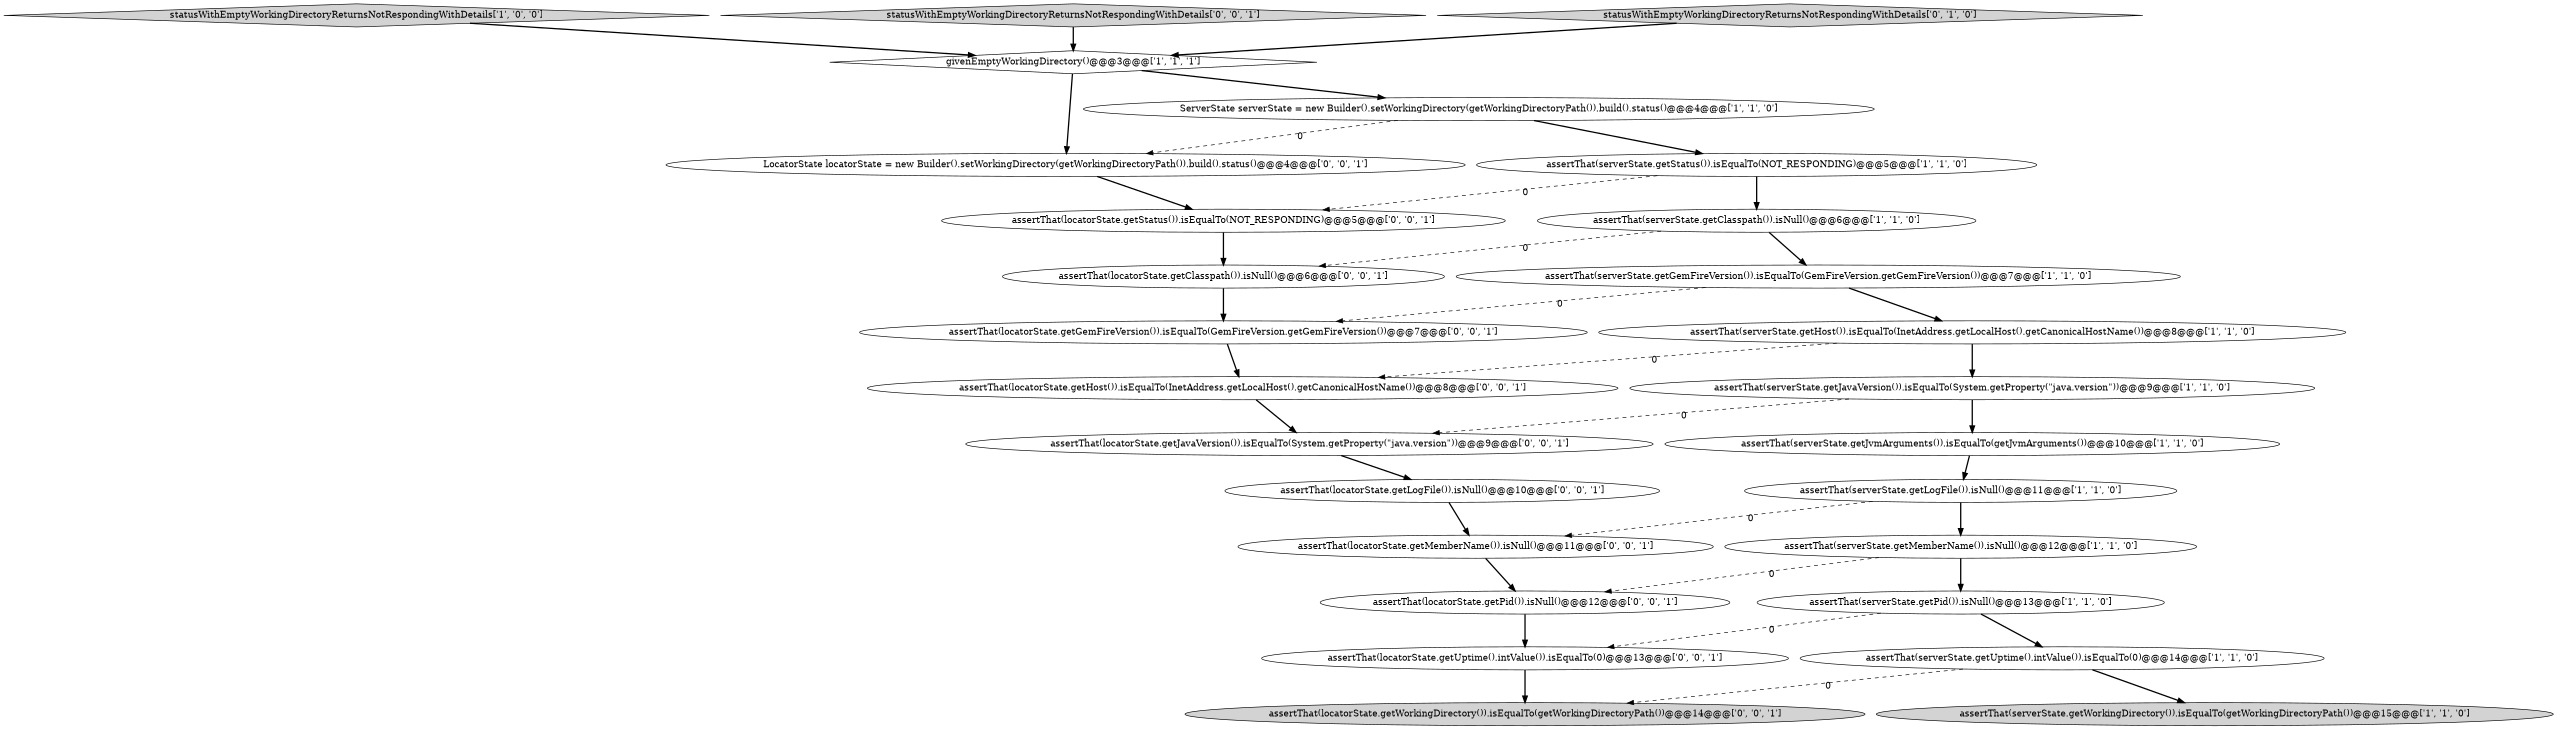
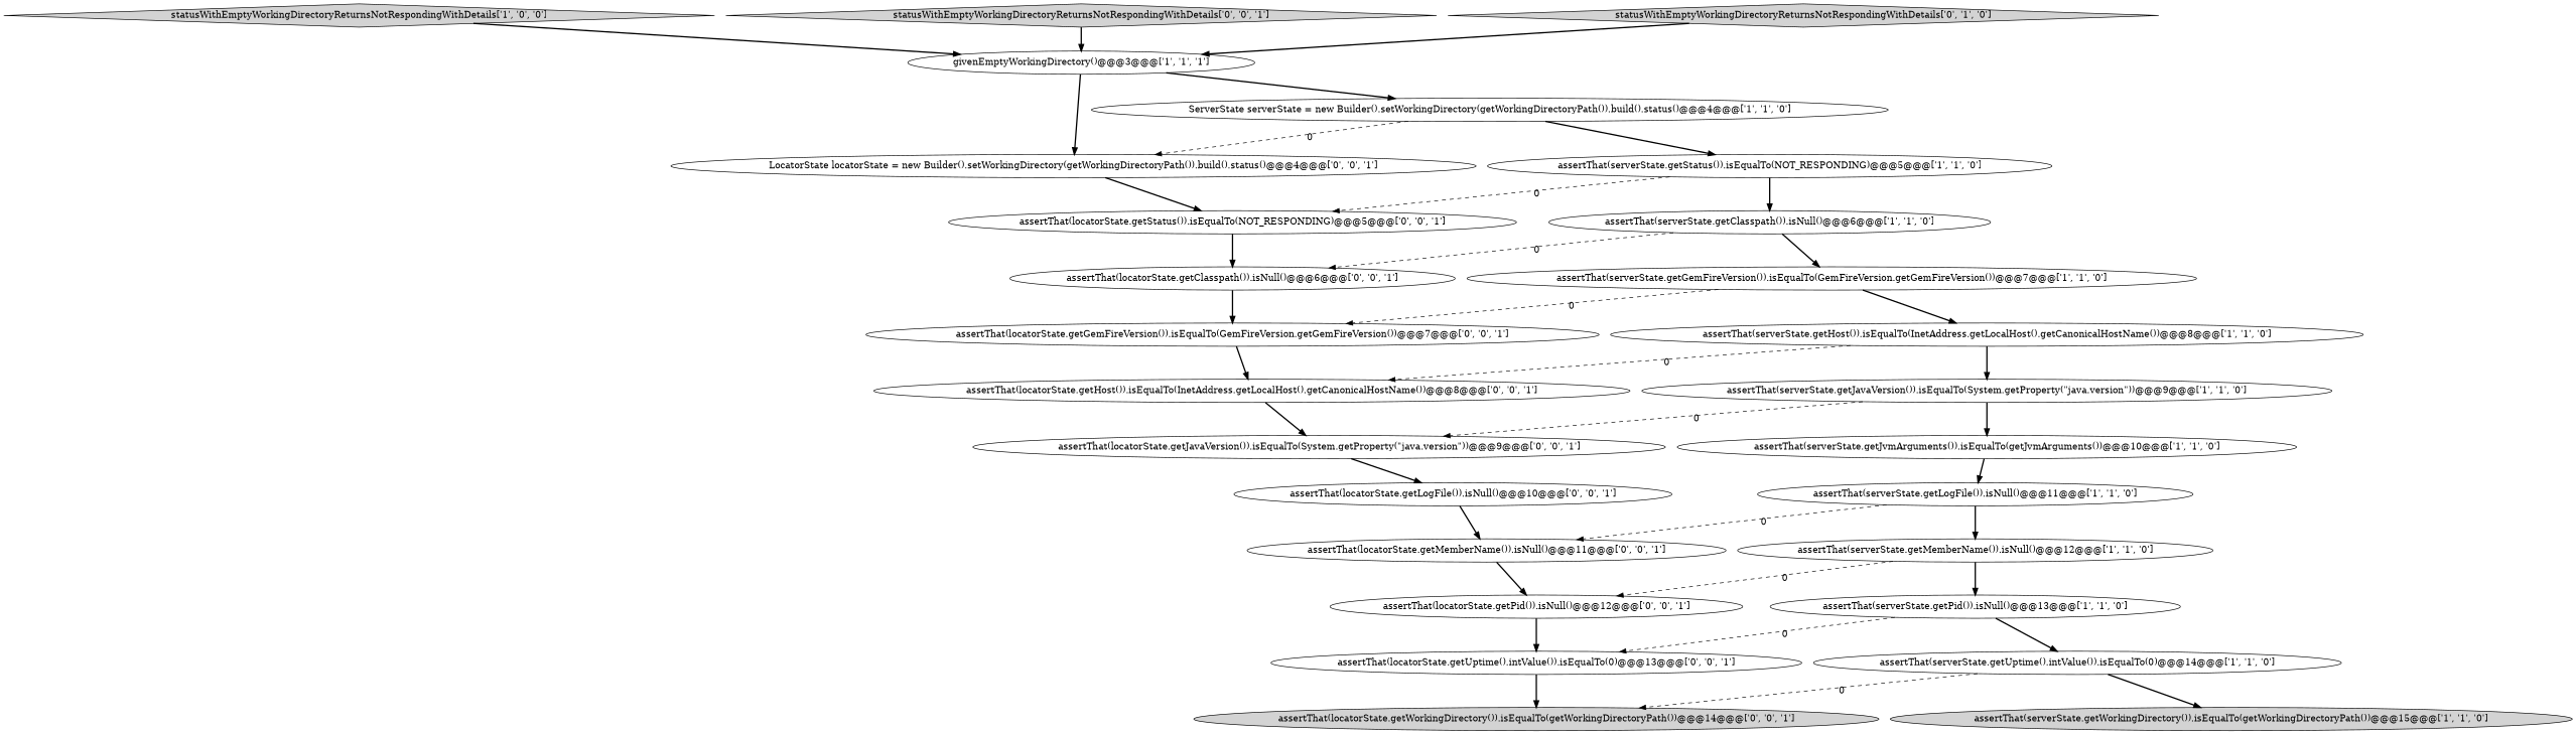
  digraph {
    node [fillcolor=white shape=ellipse style=filled]
    edge [style=bold]
    n1 [label="assertThat(locatorState.getGemFireVersion()).isEqualTo(GemFireVersion.getGemFireVersion())@@@7@@@['0', '0', '1']"]
    n2 [label="assertThat(locatorState.getHost()).isEqualTo(InetAddress.getLocalHost().getCanonicalHostName())@@@8@@@['0', '0', '1']"]
-   n3 [label="givenEmptyWorkingDirectory()@@@3@@@['1', '1', '1']" shape=diamond]
+   n3 [label="givenEmptyWorkingDirectory()@@@3@@@['1', '1', '1']"]
    n4 [label="LocatorState locatorState = new Builder().setWorkingDirectory(getWorkingDirectoryPath()).build().status()@@@4@@@['0', '0', '1']"]
    n5 [label="ServerState serverState = new Builder().setWorkingDirectory(getWorkingDirectoryPath()).build().status()@@@4@@@['1', '1', '0']"]
    n6 [label="assertThat(serverState.getJavaVersion()).isEqualTo(System.getProperty(\"java.version\"))@@@9@@@['1', '1', '0']"]
    n7 [label="assertThat(serverState.getJvmArguments()).isEqualTo(getJvmArguments())@@@10@@@['1', '1', '0']"]
    n8 [label="assertThat(locatorState.getJavaVersion()).isEqualTo(System.getProperty(\"java.version\"))@@@9@@@['0', '0', '1']"]
    n9 [label="assertThat(locatorState.getLogFile()).isNull()@@@10@@@['0', '0', '1']"]
    n10 [label="assertThat(locatorState.getMemberName()).isNull()@@@11@@@['0', '0', '1']"]
    n11 [label="assertThat(serverState.getClasspath()).isNull()@@@6@@@['1', '1', '0']"]
    n12 [label="assertThat(locatorState.getClasspath()).isNull()@@@6@@@['0', '0', '1']"]
    n13 [label="assertThat(serverState.getGemFireVersion()).isEqualTo(GemFireVersion.getGemFireVersion())@@@7@@@['1', '1', '0']"]
    n14 [label="assertThat(serverState.getUptime().intValue()).isEqualTo(0)@@@14@@@['1', '1', '0']"]
    n15 [fillcolor=lightgray label="assertThat(serverState.getWorkingDirectory()).isEqualTo(getWorkingDirectoryPath())@@@15@@@['1', '1', '0']"]
    n16 [fillcolor=lightgray label="assertThat(locatorState.getWorkingDirectory()).isEqualTo(getWorkingDirectoryPath())@@@14@@@['0', '0', '1']"]
    n17 [label="assertThat(serverState.getLogFile()).isNull()@@@11@@@['1', '1', '0']"]
    n18 [label="assertThat(locatorState.getPid()).isNull()@@@12@@@['0', '0', '1']"]
    n19 [label="assertThat(serverState.getMemberName()).isNull()@@@12@@@['1', '1', '0']"]
    n20 [label="assertThat(serverState.getStatus()).isEqualTo(NOT_RESPONDING)@@@5@@@['1', '1', '0']"]
    n21 [label="assertThat(locatorState.getStatus()).isEqualTo(NOT_RESPONDING)@@@5@@@['0', '0', '1']"]
    n22 [label="assertThat(serverState.getPid()).isNull()@@@13@@@['1', '1', '0']"]
    n23 [label="assertThat(locatorState.getUptime().intValue()).isEqualTo(0)@@@13@@@['0', '0', '1']"]
    n24 [label="assertThat(serverState.getHost()).isEqualTo(InetAddress.getLocalHost().getCanonicalHostName())@@@8@@@['1', '1', '0']"]
    n25 [fillcolor=lightgray label="statusWithEmptyWorkingDirectoryReturnsNotRespondingWithDetails['1', '0', '0']" shape=diamond]
    n26 [fillcolor=lightgray label="statusWithEmptyWorkingDirectoryReturnsNotRespondingWithDetails['0', '0', '1']" shape=diamond]
    n27 [fillcolor=lightgray label="statusWithEmptyWorkingDirectoryReturnsNotRespondingWithDetails['0', '1', '0']" shape=diamond]
    n1 -> n2
    n2 -> n8
    n3 -> n4
    n3 -> n5
    n4 -> n21
    n5 -> n4 [label=0 style=dashed]
    n5 -> n20
    n6 -> n7
    n6 -> n8 [label=0 style=dashed]
    n7 -> n17
    n8 -> n9
    n9 -> n10
    n10 -> n18
    n11 -> n12 [label=0 style=dashed]
    n11 -> n13
    n12 -> n1
    n13 -> n1 [label=0 style=dashed]
    n13 -> n24
    n14 -> n15
    n14 -> n16 [label=0 style=dashed]
    n17 -> n10 [label=0 style=dashed]
    n17 -> n19
    n18 -> n23
    n19 -> n18 [label=0 style=dashed]
    n19 -> n22
    n20 -> n11
    n20 -> n21 [label=0 style=dashed]
    n21 -> n12
    n22 -> n14
    n22 -> n23 [label=0 style=dashed]
    n23 -> n16
    n24 -> n2 [label=0 style=dashed]
    n24 -> n6
    n25 -> n3
    n26 -> n3
    n27 -> n3
  }
